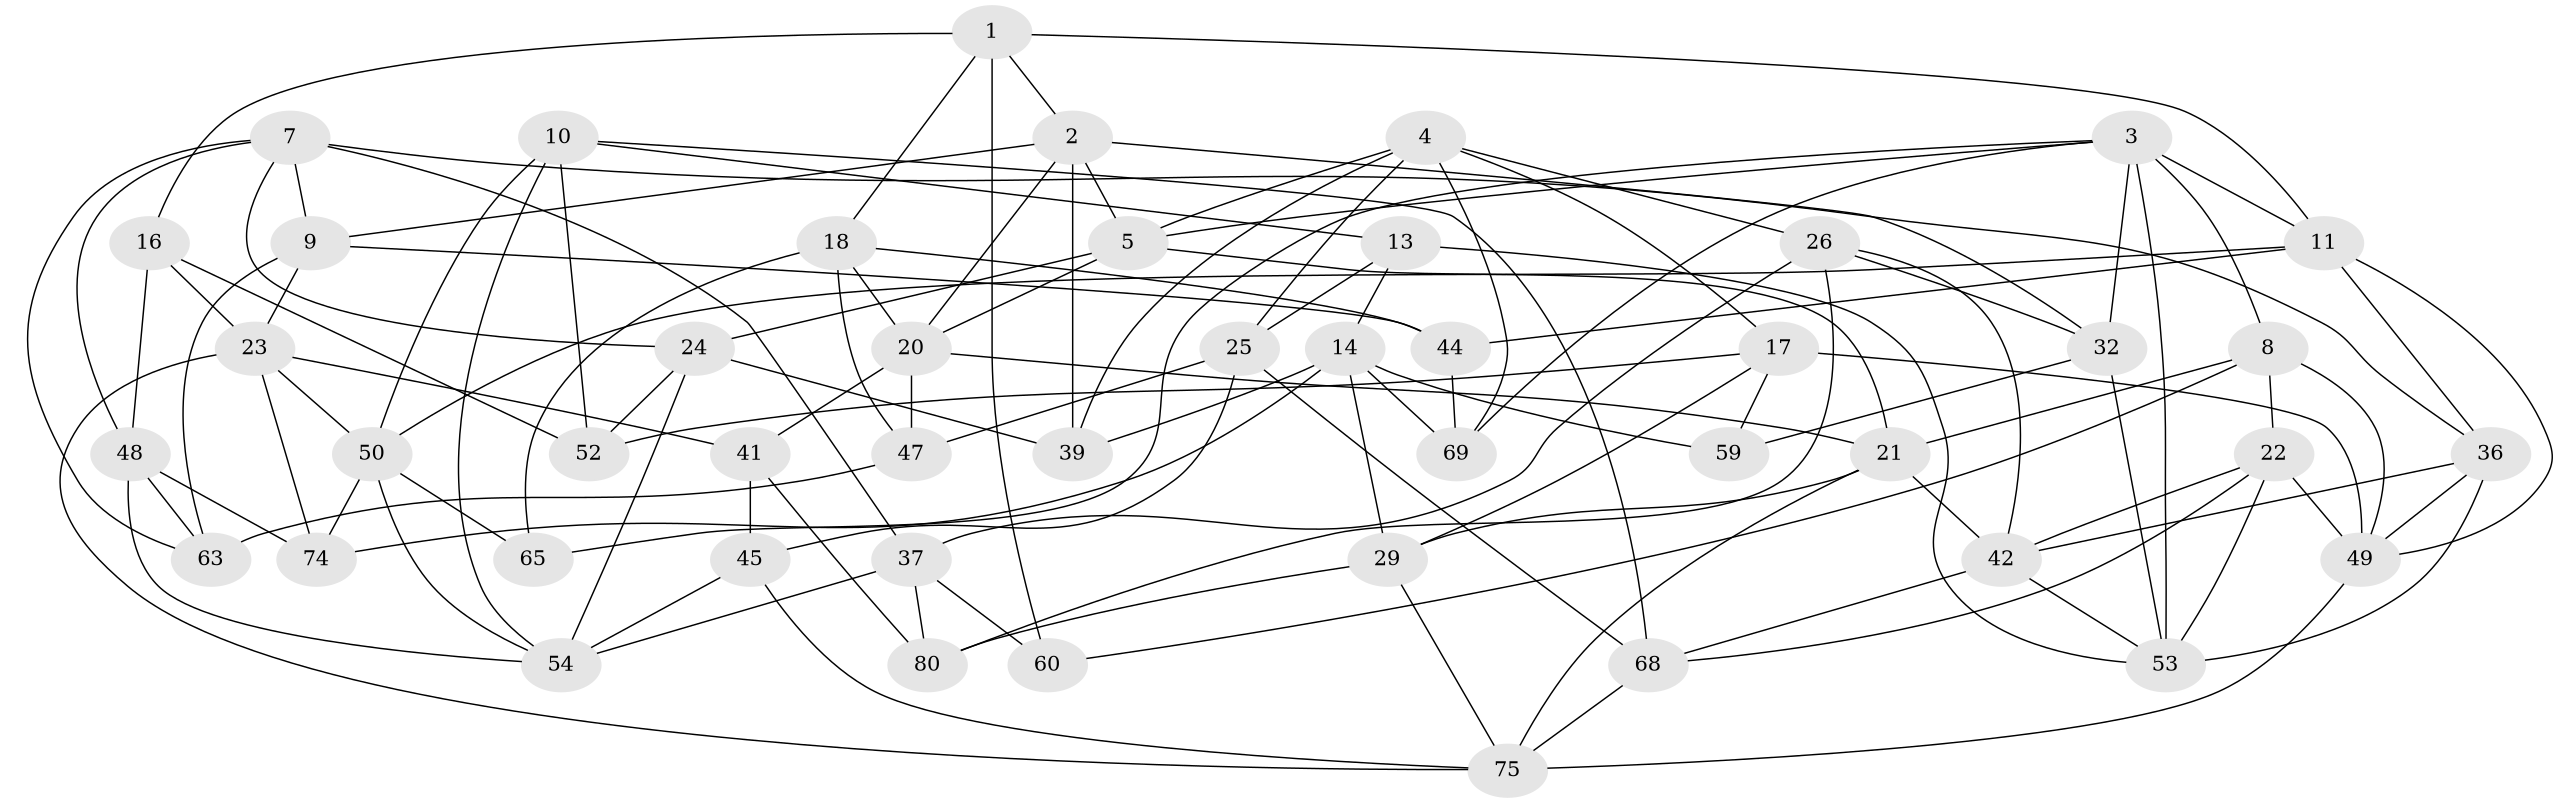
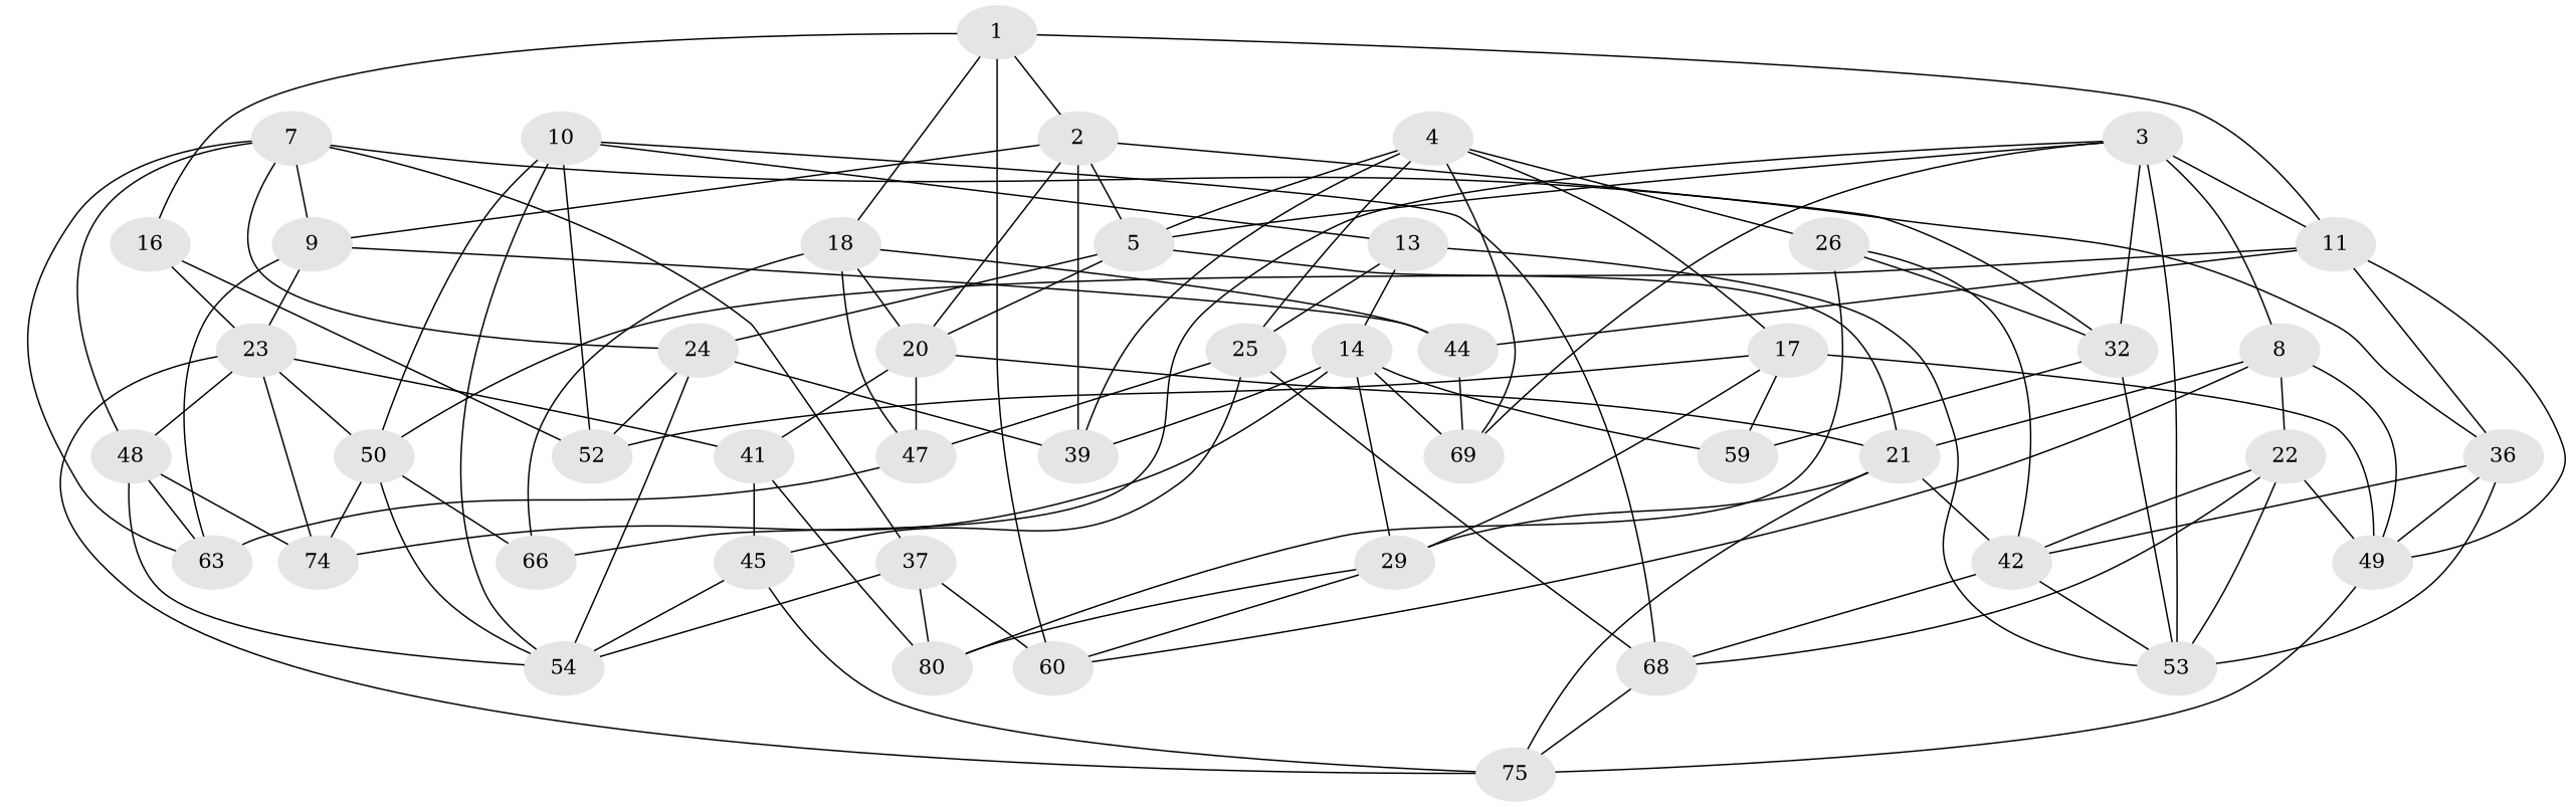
  graph {
    fontname="DejaVu Serif"
    node [color=gray90 fontname="DejaVu Serif" style=filled]
    edge [fontname="DejaVu Serif"]
    1 [super="+77"]
    2 [super="+6"]
    11 [super="+58"]
    16
    18 [super="+43"]
    60 [super="+64"]
    5 [super="+55"]
    9 [super="+27"]
    20 [super="+66"]
    32 [super="+57"]
    39 [super="+62"]
    36 [super="+82"]
    49 [super="+71"]
    44
    50 [super="+70"]
    48 [super="+56"]
    23 [super="+73"]
    52
-   65
+   65 [label=66]
    47
    21 [super="+34"]
    24 [super="+31"]
    63
    41 [super="+72"]
    53 [super="+76"]
    59 [super="+83"]
    3 [super="+61"]
    8 [super="+15"]
    69
    22 [super="+40"]
    4 [super="+28"]
    17 [super="+67"]
    25 [super="+33"]
    26 [super="+81"]
    29 [super="+46"]
    68 [super="+78"]
    45
    37 [super="+38"]
    42 [super="+51"]
    80
    75
    54 [super="+79"]
    7 [super="+12"]
    74
    10 [super="+30"]
    13
    14 [super="+35"]
    1 -- 2
    1 -- 11
    1 -- 16
    1 -- 18
    1 -- 60 [weight=2]
    2 -- 5
    2 -- 9
    2 -- 20
    2 -- 32
    2 -- 39
    11 -- 36
    11 -- 49
    11 -- 44
    11 -- 50
-   16 -- 48
+   23 -- 48
    16 -- 23
    16 -- 52
    18 -- 20
    18 -- 44
    18 -- 65 [weight=2]
    18 -- 47
    5 -- 20
    5 -- 21
    5 -- 24
    9 -- 44
    9 -- 23
    9 -- 63
    20 -- 47
    20 -- 21
    20 -- 41
    32 -- 53
    32 -- 59 [weight=2]
    36 -- 49
    36 -- 53
    36 -- 42
    49 -- 75
    44 -- 69
    50 -- 65
    50 -- 54
    50 -- 74
    48 -- 63
    48 -- 54
    48 -- 74
    23 -- 50
    23 -- 41
    23 -- 75
    23 -- 74
    47 -- 63
    21 -- 29
    21 -- 42
    21 -- 75
    24 -- 39 [weight=2]
    24 -- 52
    24 -- 54
    41 -- 45
    41 -- 80
    3 -- 11
    3 -- 5
    3 -- 32
    3 -- 65
    3 -- 53
    3 -- 8
    3 -- 69
    8 -- 60
    8 -- 49
    8 -- 21
    8 -- 22
    22 -- 49
    22 -- 53
    22 -- 68
    22 -- 42
    4 -- 5
    4 -- 39
    4 -- 69
    4 -- 17
    4 -- 25
    4 -- 26
    17 -- 49
    17 -- 52
    17 -- 59
    17 -- 29
    25 -- 47
    25 -- 68
    25 -- 45
    26 -- 32
-   26 -- 37 [weight=2]
    26 -- 42
    26 -- 80
-   29 -- 75
+   29 -- 60
    29 -- 80
    68 -- 75
    45 -- 75
    45 -- 54
    37 -- 60
    37 -- 80
    37 -- 54
    42 -- 53
    42 -- 68
    7 -- 9
    7 -- 36
    7 -- 48
    7 -- 24
    7 -- 63
    7 -- 37
    10 -- 50
    10 -- 52
    10 -- 68
    10 -- 54
    10 -- 13
    13 -- 53
    13 -- 25
    13 -- 14
    14 -- 39
    14 -- 59
    14 -- 69
    14 -- 29
    14 -- 74
  }
